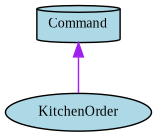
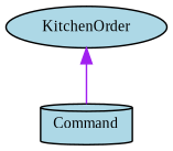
  digraph {
    fontname="Liberation Serif"
    node [color=black fillcolor=lightblue fontname="Liberation Serif" fontsize=10 style=filled]
    n1 [fontcolor=black height=0.2 label=Command shape=cylinder width=0.4]
    n2 [height=0.2 label=KitchenOrder shape=ellipse width=0.4]
-   n1 -> n2 [color=purple dir=back fontname="Liberation Serif" fontsize=10 labelfontname=Helvetica labelfontsize=10 style=solid]
+   n2 -> n1 [color=purple dir=back fontname="Liberation Serif" fontsize=10 labelfontname=Helvetica labelfontsize=10 style=solid]
  }
